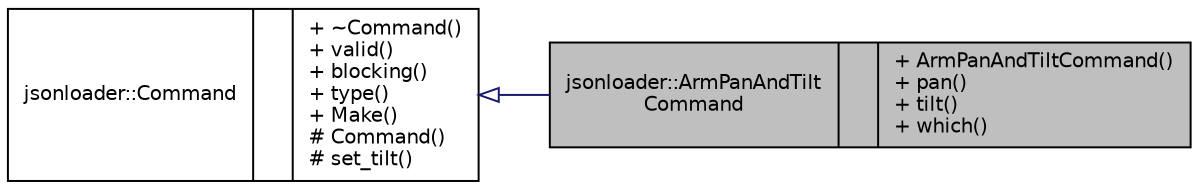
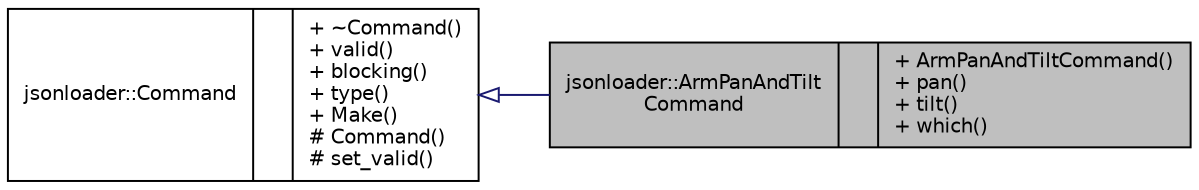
  digraph {
    rankdir=LR
    node [color=black fontname=Helvetica fontsize=10 shape=record style=filled]
    n1 [fillcolor=grey75 fontcolor=black height=0.2 label="{jsonloader::ArmPanAndTilt\lCommand\n||+ ArmPanAndTiltCommand()\l+ pan()\l+ tilt()\l+ which()\l}" width=0.4]
-   n2 [fillcolor=white height=0.2 label="{jsonloader::Command\n||+ ~Command()\l+ valid()\l+ blocking()\l+ type()\l+ Make()\l# Command()\l# set_tilt()\l}" width=0.4]
+   n2 [fillcolor=white height=0.2 label="{jsonloader::Command\n||+ ~Command()\l+ valid()\l+ blocking()\l+ type()\l+ Make()\l# Command()\l# set_valid()\l}" width=0.4]
    n2 -> n1 [arrowtail=onormal color=midnightblue dir=back fontname=Helvetica fontsize=10 labelfontname=Helvetica labelfontsize=10 style=solid]
  }
